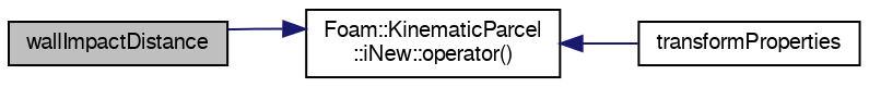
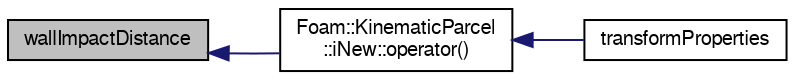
  digraph {
    rankdir=LR
    node [color=black fontname=FreeSans fontsize=10 shape=record]
    edge [color=midnightblue dir=back fontname=FreeSans fontsize=10 labelfontname=FreeSans labelfontsize=10 style=solid]
    n1 [fillcolor=grey75 fontcolor=black height=0.2 label=wallImpactDistance style=filled width=0.4]
    n2 [height=0.2 label="Foam::KinematicParcel\l::iNew::operator()" width=0.4]
    n3 [height=0.2 label=transformProperties width=0.4]
-   n2 -> n1
+   n1 -> n2
    n2 -> n3
  }
